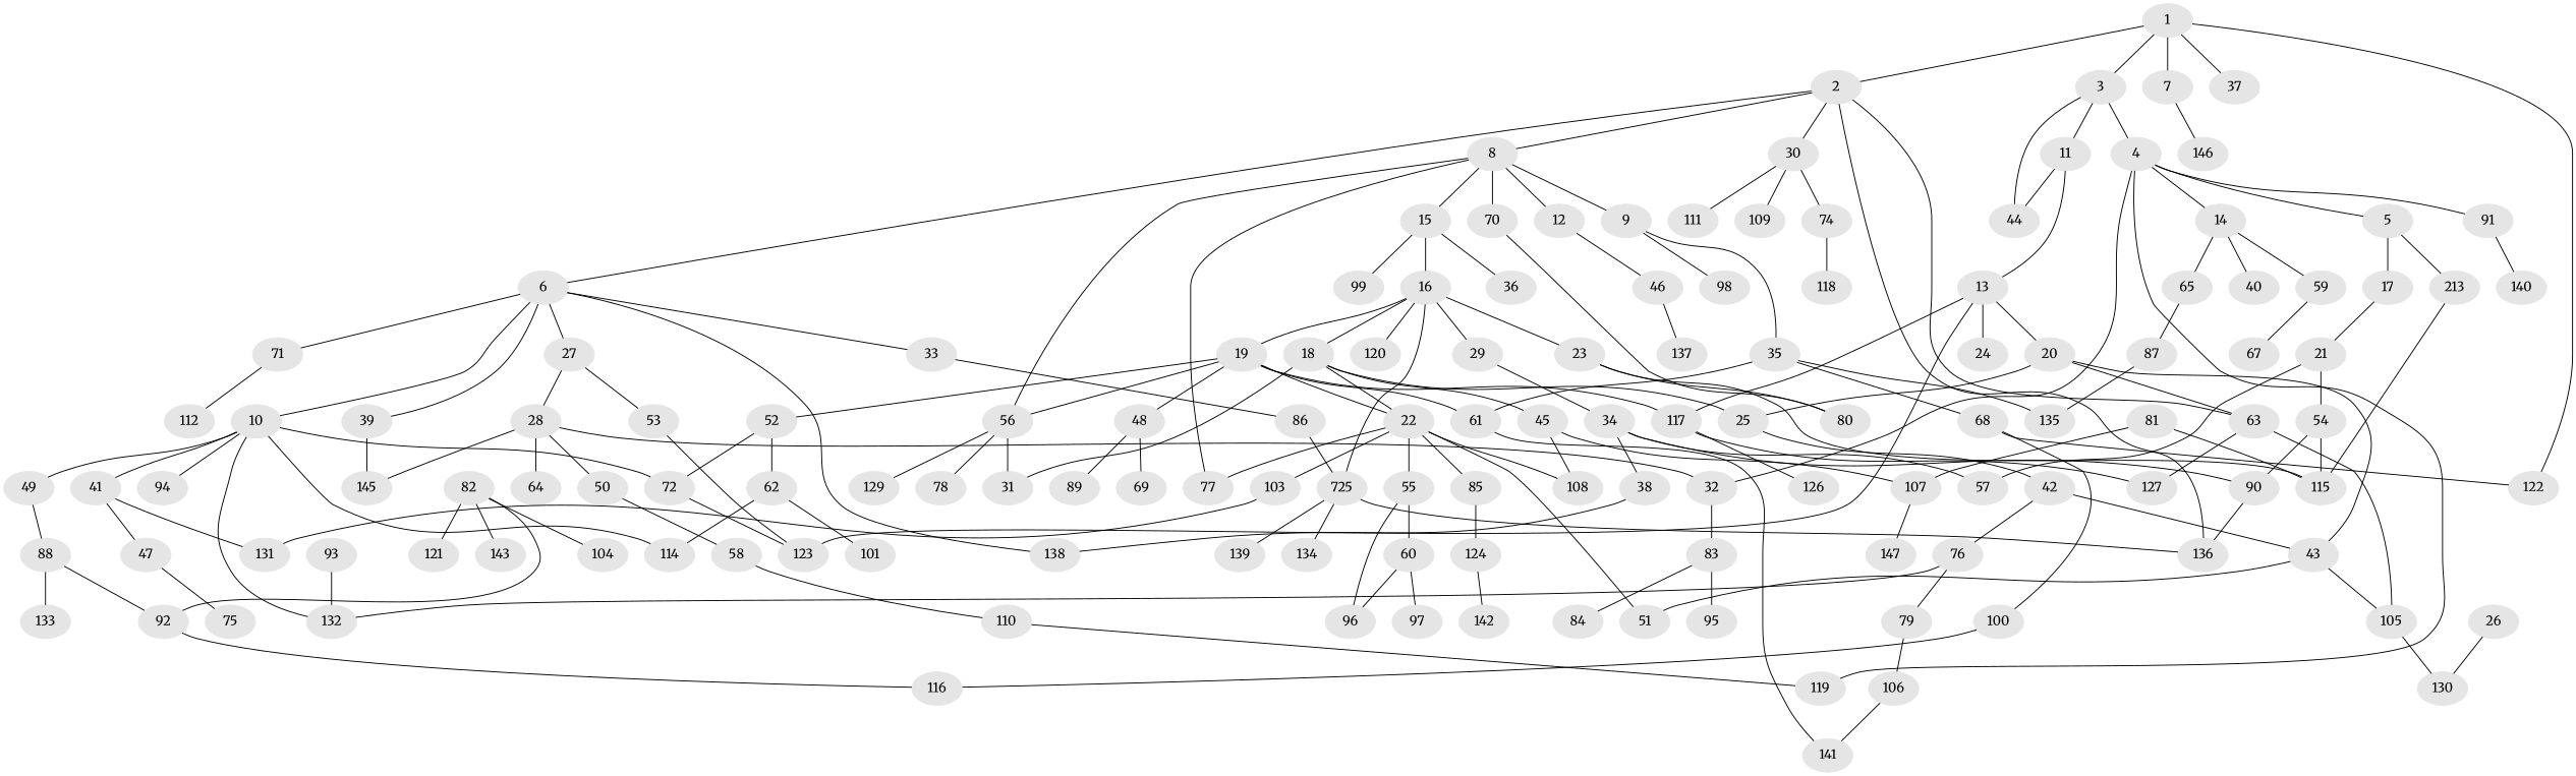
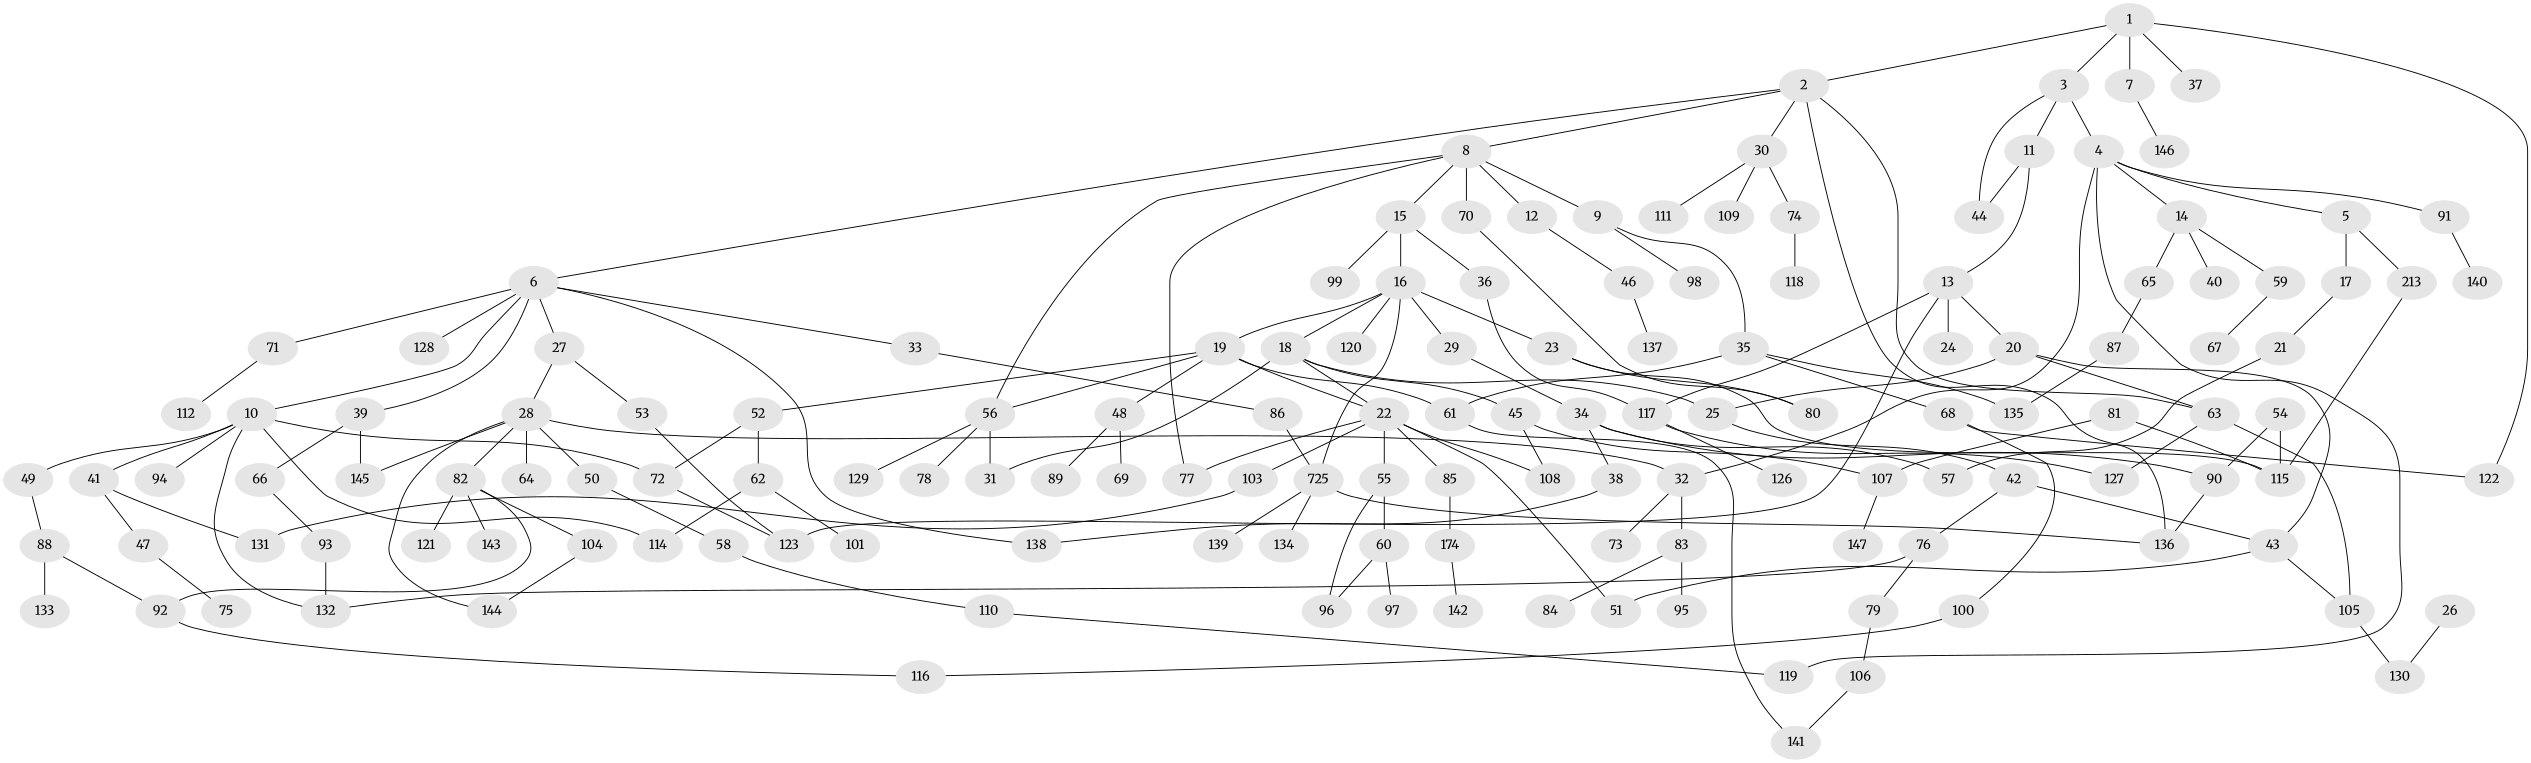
  graph {
    fontname=Merriweather
    node [color=gray90 fontname=Merriweather style=filled]
    edge [fontname=Merriweather]
    1
    2
    3
    7
    37
    122
    6
    8
    30
    63
    136
    4
    11
    44
    146
    10
    27
    33
    39
    71
+   128
    138
    9
    12
    15
    56
    70
    77
    74
    109
    111
    105
    127
    5
    14
    32
    91
    119
    13
    17
    n41 [label=213]
    40
    59
    65
+   73
    83
    140
    21
    115
    41
    49
    72
    94
    114
    132
    28
    53
    86
    145
+   66
    112
    35
    98
    46
    16
    36
    99
    31
    78
    129
    80
    61
    68
    135
    47
    131
    88
    123
    20
    24
    117
    137
    25
    43
    126
    67
    87
    18
    19
    23
    29
    120
    n93 [label=725]
    22
    45
    48
    52
    34
    134
    139
    54
    57
    51
    55
    85
    103
    108
    42
    107
    69
    89
    62
    141
    26
    130
    90
    60
    96
-   124
+   124 [label=174]
    76
    50
    64
    82
+   144
    58
    92
    104
    121
    143
    38
    118
    84
    95
    100
    93
    75
    79
    147
    133
    110
    101
    97
    81
    116
    106
    142
    1 -- 2
    1 -- 3
    1 -- 7
    1 -- 37
    1 -- 122
    2 -- 6
    2 -- 8
    2 -- 30
    2 -- 63
    2 -- 136
    3 -- 4
    3 -- 11
    3 -- 44
    7 -- 146
    6 -- 10
    6 -- 27
    6 -- 33
    6 -- 39
    6 -- 71
+   6 -- 128
    6 -- 138
    8 -- 9
    8 -- 12
    8 -- 15
    8 -- 56
    8 -- 70
    8 -- 77
    30 -- 74
    30 -- 109
    30 -- 111
    63 -- 105
    63 -- 127
    4 -- 5
    4 -- 14
    4 -- 32
    4 -- 91
    4 -- 119
    11 -- 44
    11 -- 13
    10 -- 41
    10 -- 49
    10 -- 72
    10 -- 94
    10 -- 114
    10 -- 132
    27 -- 28
    27 -- 53
    33 -- 86
    39 -- 145
+   39 -- 66
    71 -- 112
    9 -- 35
    9 -- 98
    12 -- 46
    15 -- 16
    15 -- 36
    15 -- 99
    56 -- 31
    56 -- 78
    56 -- 129
    70 -- 80
    74 -- 118
    105 -- 130
    5 -- 17
    5 -- n41
    14 -- 40
    14 -- 59
    14 -- 65
+   32 -- 73
    32 -- 83
    91 -- 140
    13 -- 123
    13 -- 20
    13 -- 24
    13 -- 117
    17 -- 21
    n41 -- 115
    59 -- 67
    65 -- 87
    83 -- 84
    83 -- 95
-   21 -- 54
    21 -- 57
    41 -- 47
    41 -- 131
    49 -- 88
    72 -- 123
    28 -- 32
    28 -- 145
    28 -- 50
    28 -- 64
+   28 -- 82
+   28 -- 144
    53 -- 123
    86 -- n93
+   66 -- 93
    35 -- 61
    35 -- 68
    35 -- 135
    46 -- 137
    16 -- 18
    16 -- 19
    16 -- 23
    16 -- 29
    16 -- 120
    16 -- n93
    61 -- 141
    68 -- 122
    68 -- 100
    47 -- 75
    88 -- 92
    88 -- 133
    20 -- 63
    20 -- 25
    20 -- 43
    117 -- 127
    117 -- 126
    25 -- 42
    43 -- 105
    43 -- 51
    87 -- 135
    18 -- 31
    18 -- 25
    18 -- 22
    18 -- 45
    19 -- 56
    19 -- 61
-   19 -- 117
+   36 -- 117
    19 -- 22
    19 -- 48
    19 -- 52
    23 -- 115
    23 -- 80
    29 -- 34
    n93 -- 136
    n93 -- 134
    n93 -- 139
    22 -- 77
    22 -- 51
    22 -- 55
    22 -- 85
    22 -- 103
    22 -- 108
    45 -- 108
    45 -- 107
    48 -- 69
    48 -- 89
    52 -- 72
    52 -- 62
    34 -- 57
    34 -- 90
    34 -- 38
    54 -- 115
    54 -- 90
    55 -- 60
    55 -- 96
    85 -- 124
    103 -- 131
    42 -- 43
    42 -- 76
    107 -- 147
    62 -- 114
    62 -- 101
    26 -- 130
    90 -- 136
    60 -- 96
    60 -- 97
    124 -- 142
    76 -- 132
    76 -- 79
    50 -- 58
    82 -- 92
    82 -- 104
    82 -- 121
    82 -- 143
    58 -- 110
    92 -- 116
+   104 -- 144
    38 -- 138
    100 -- 116
    93 -- 132
    79 -- 106
    110 -- 119
    81 -- 115
    81 -- 107
    106 -- 141
  }
